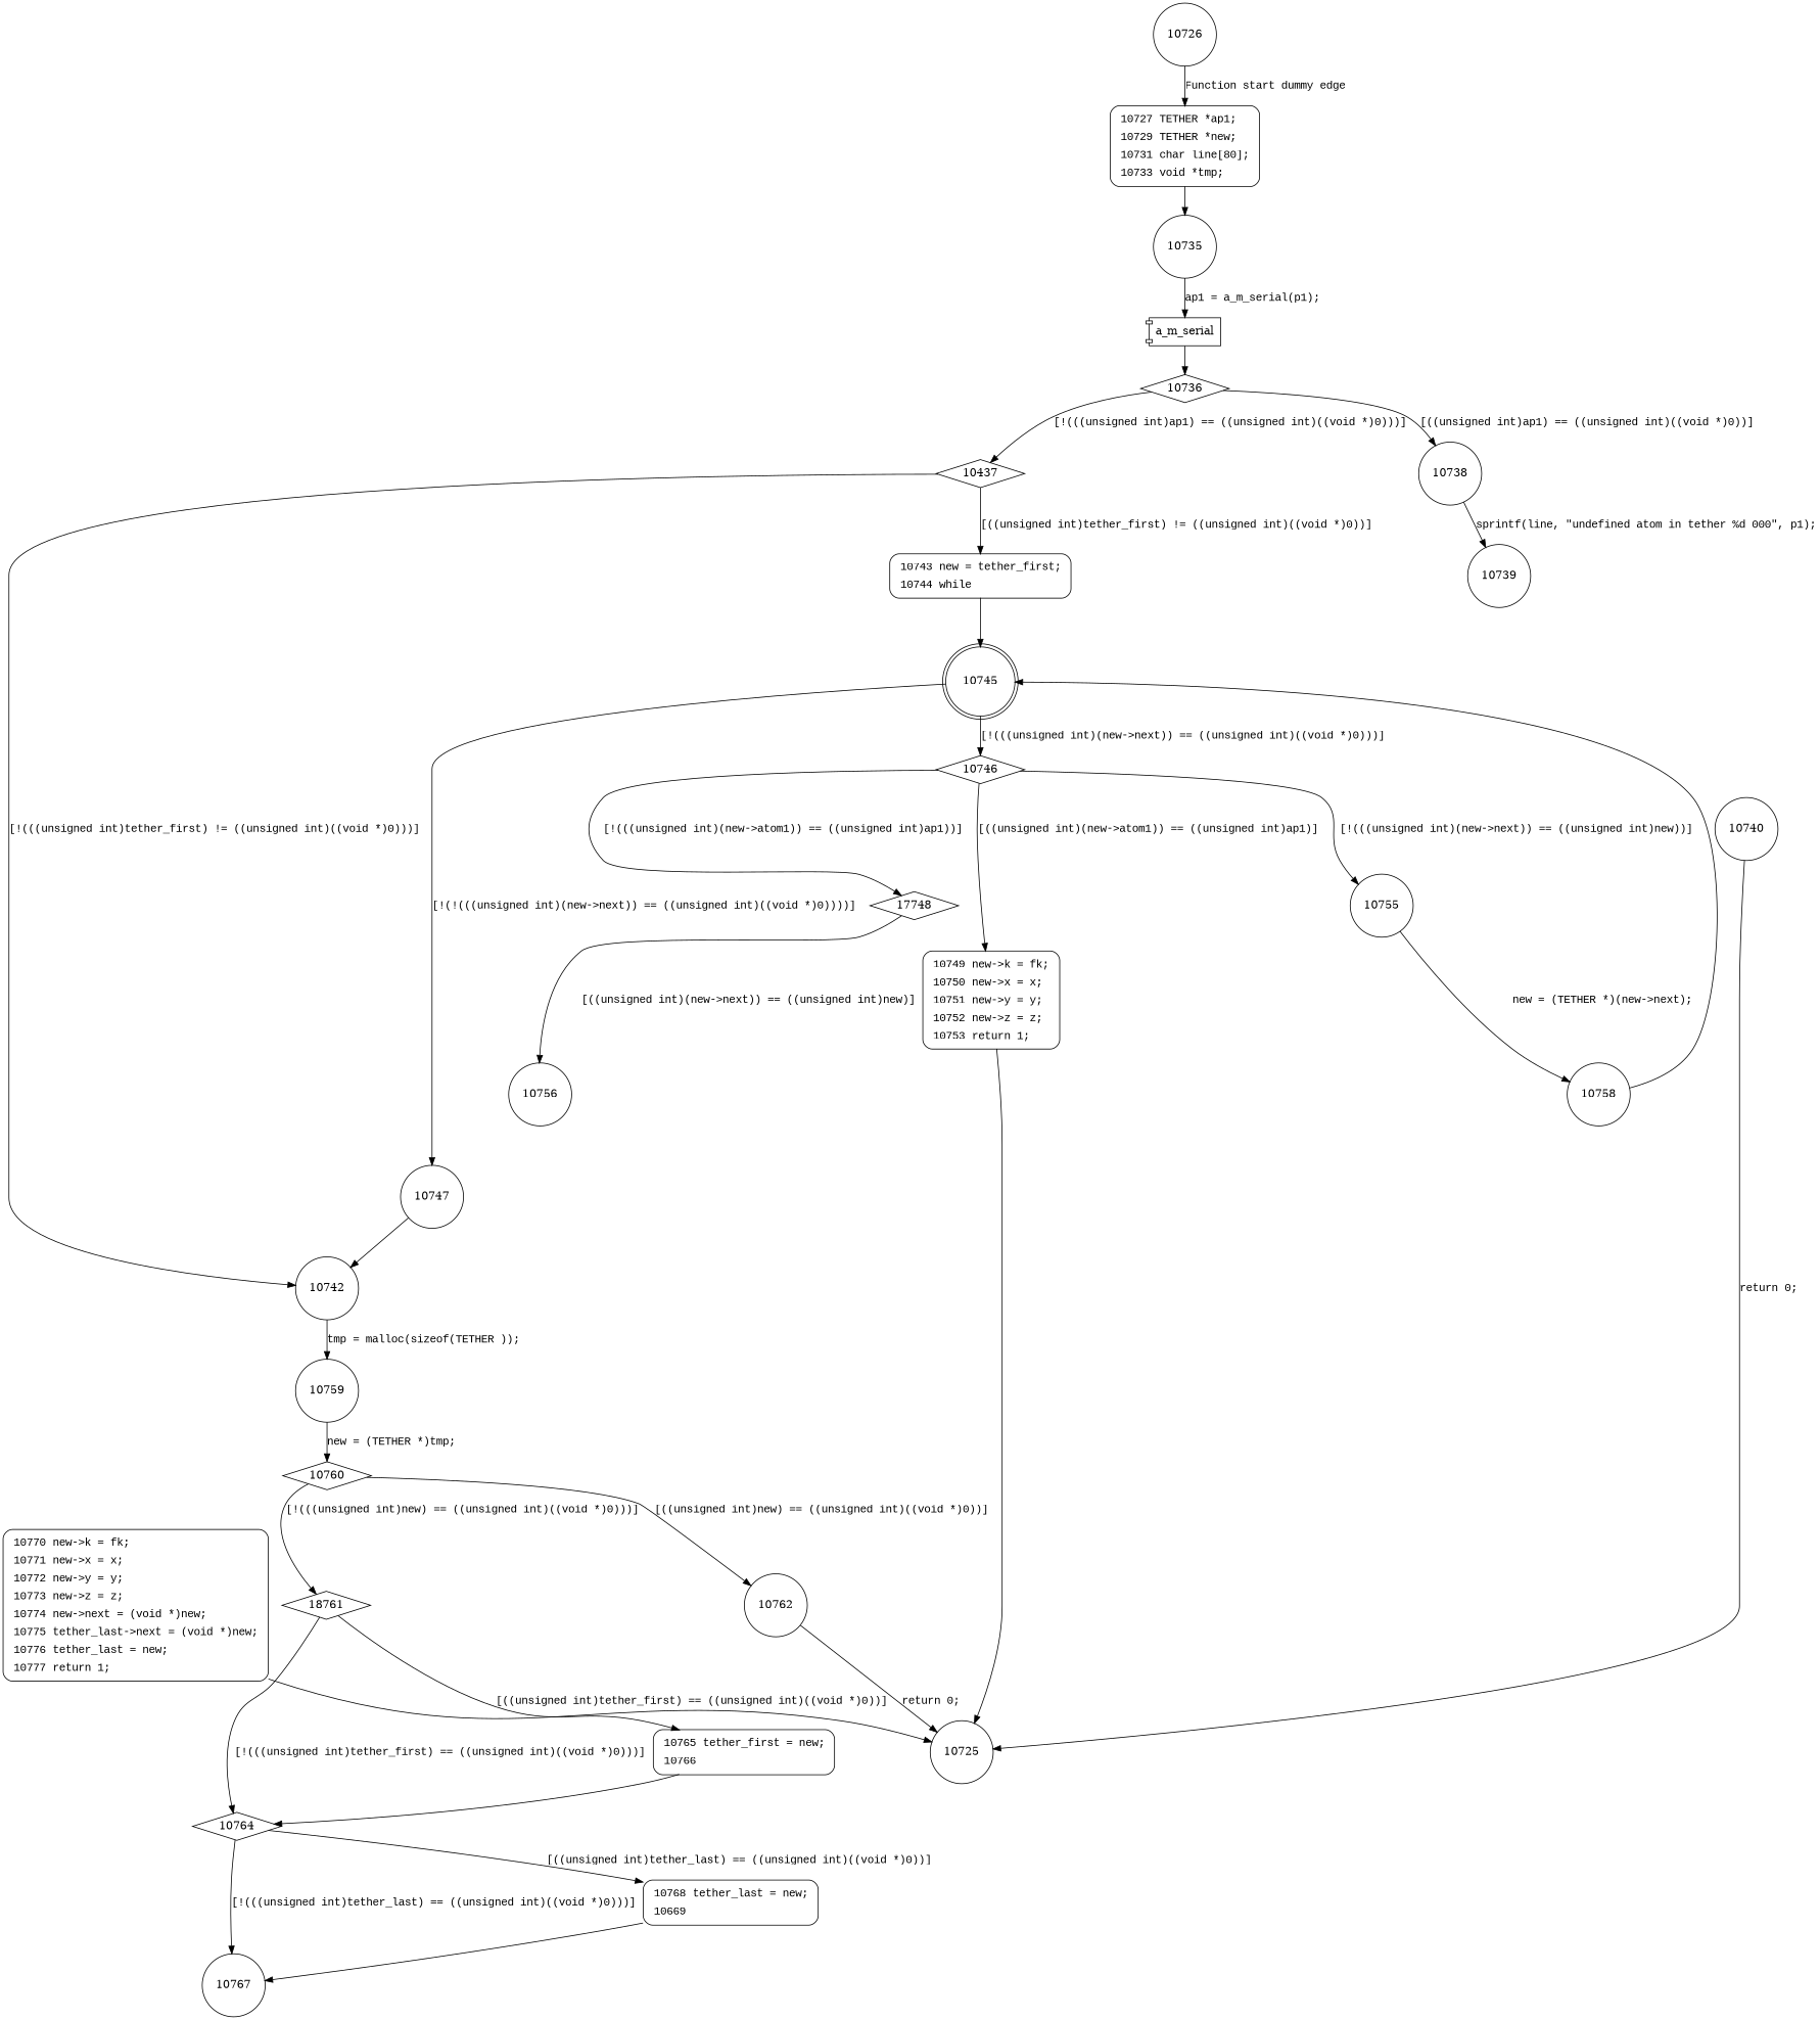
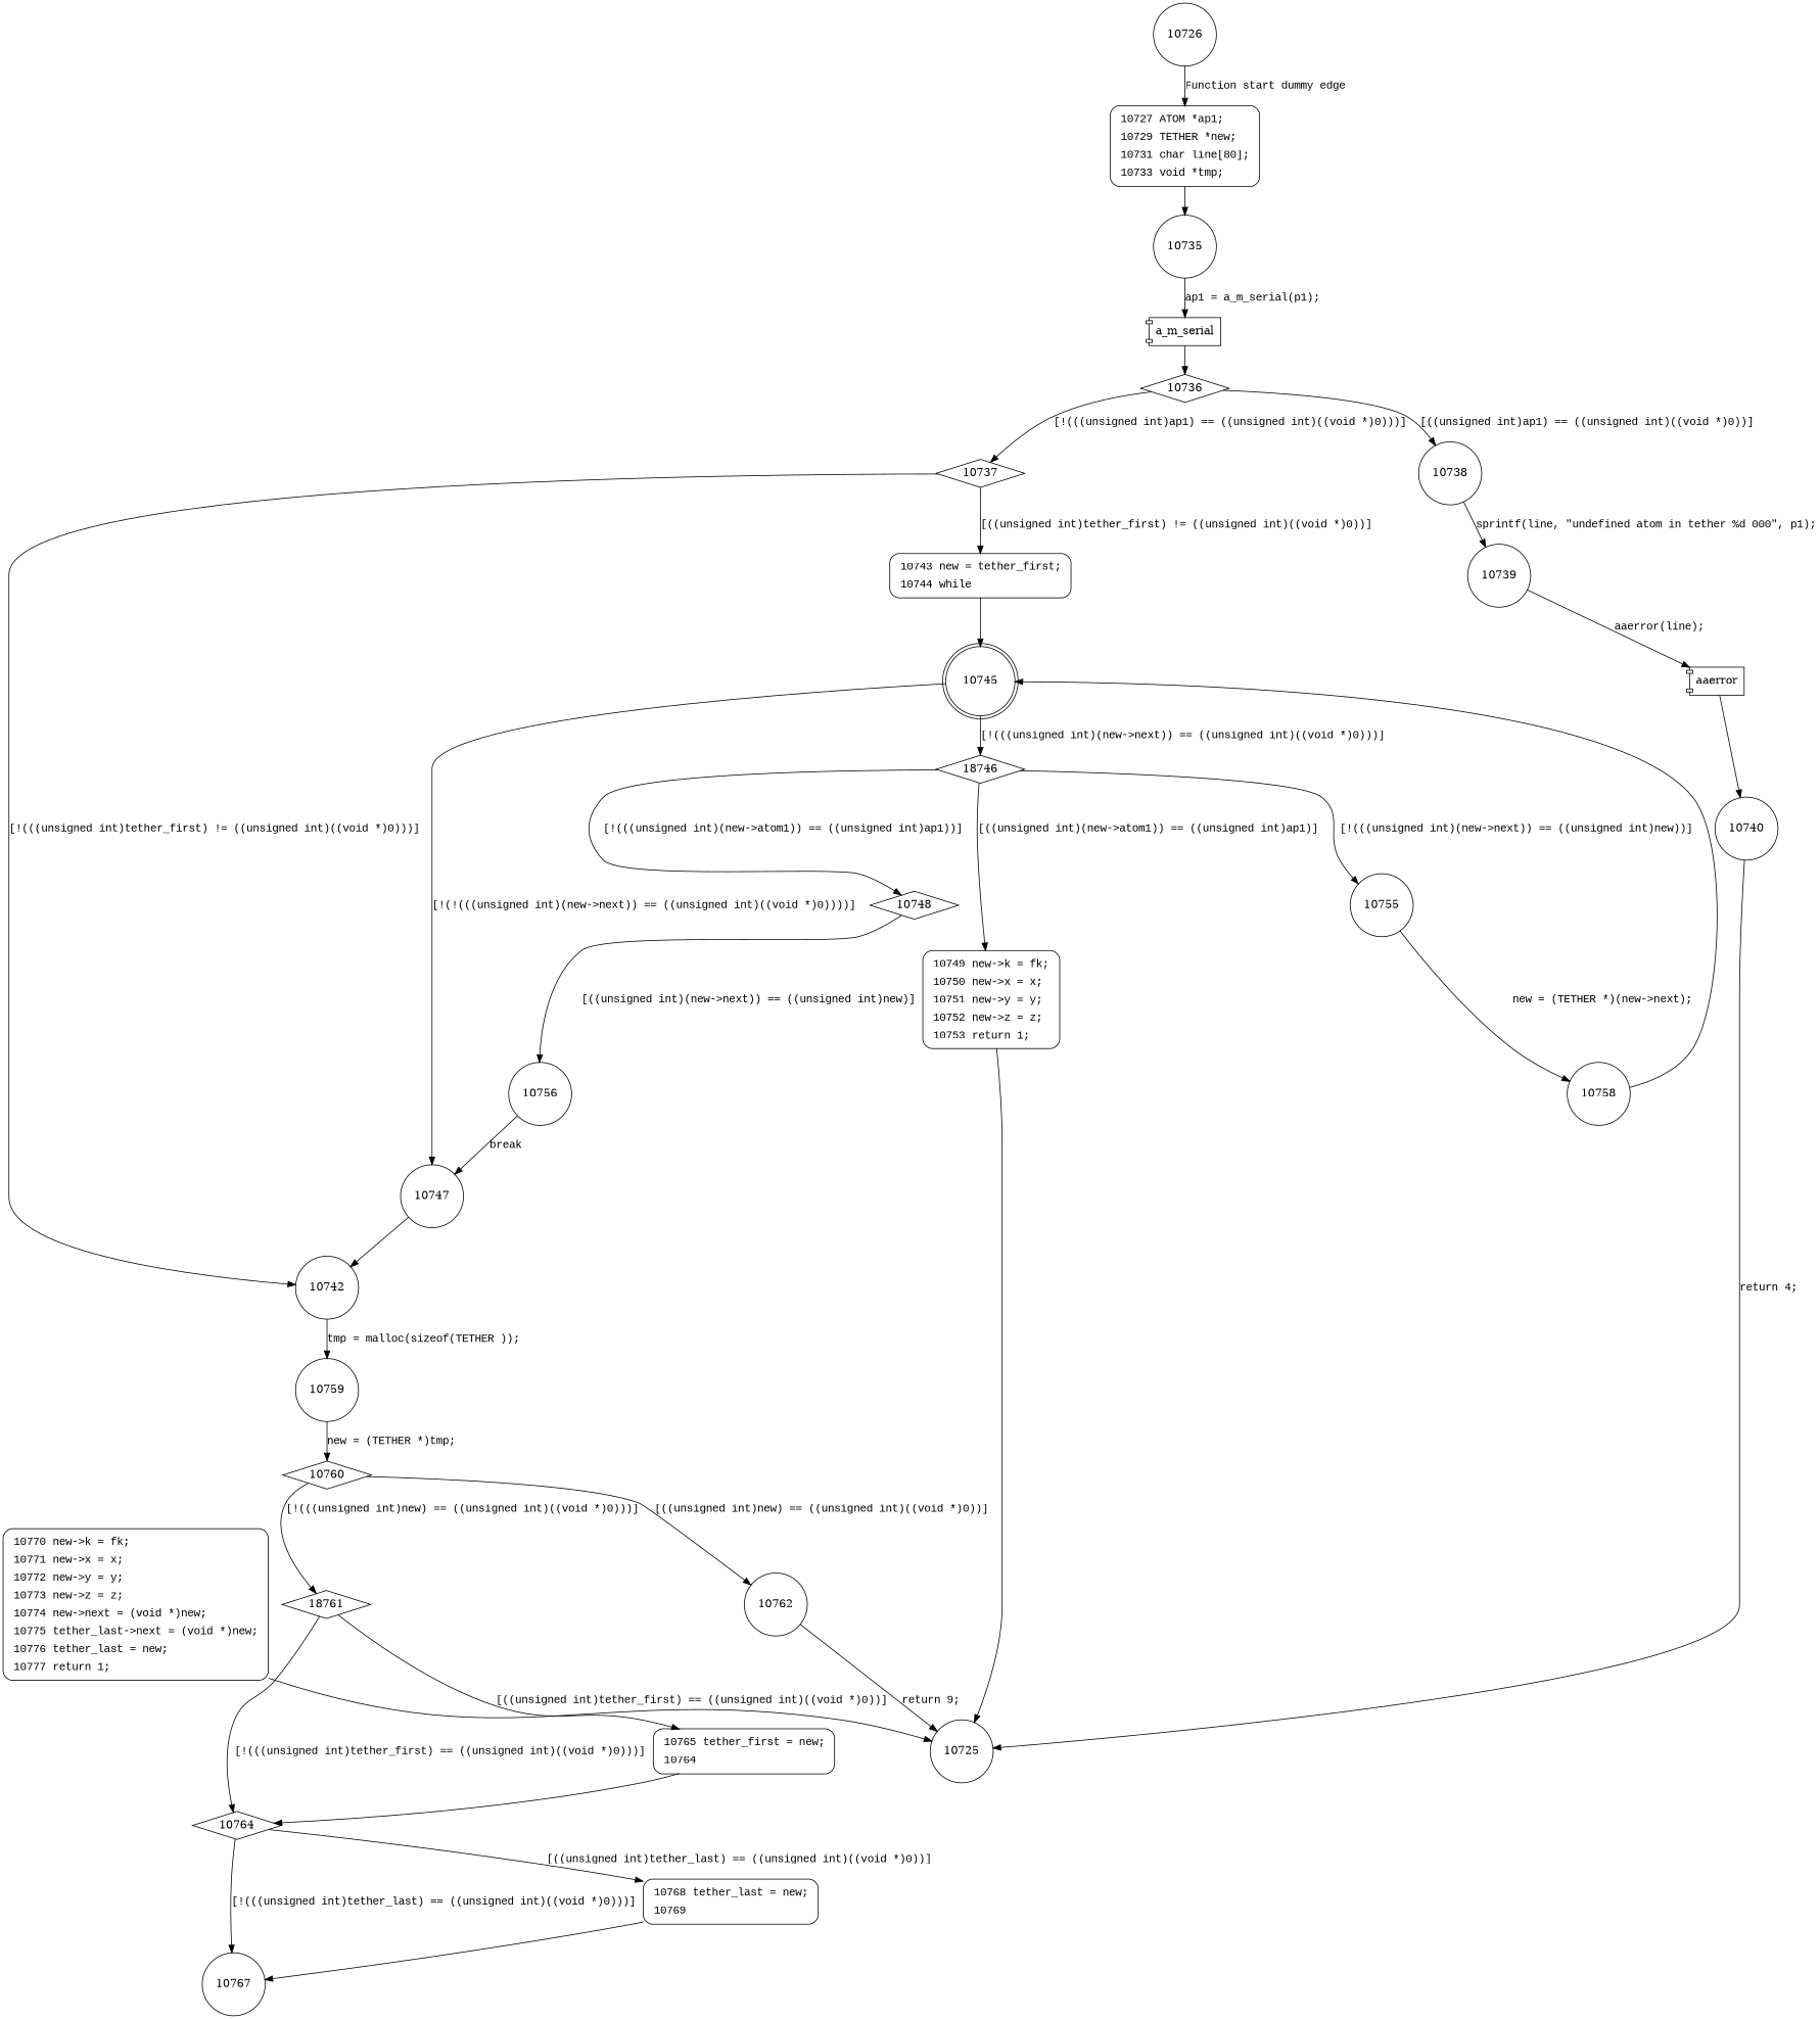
  digraph {
    node [shape=circle]
    edge [fontname="Courier New"]
-   n1 [fillcolor=white fontname="Courier New" label=<<table border="0" cellborder="0" cellpadding="3" bgcolor="white"><tr><td align="right">10727</td><td align="left">TETHER *ap1;</td></tr><tr><td align="right">10729</td><td align="left">TETHER *new;</td></tr><tr><td align="right">10731</td><td align="left">char line[80];</td></tr><tr><td align="right">10733</td><td align="left">void *tmp;</td></tr></table>> penwidth=1 shape=Mrecord style="filled,bold"]
+   n1 [fillcolor=white fontname="Courier New" label=<<table border="0" cellborder="0" cellpadding="3" bgcolor="white"><tr><td align="right">10727</td><td align="left">ATOM *ap1;</td></tr><tr><td align="right">10729</td><td align="left">TETHER *new;</td></tr><tr><td align="right">10731</td><td align="left">char line[80];</td></tr><tr><td align="right">10733</td><td align="left">void *tmp;</td></tr></table>> penwidth=1 shape=Mrecord style="filled,bold"]
    10726
    10735
    n4 [label=a_m_serial shape=component]
    10736 [shape=diamond]
-   10737 [shape=diamond label=10437]
+   10737 [shape=diamond]
    10738
    10742
    n9 [fillcolor=white fontname="Courier New" label=<<table border="0" cellborder="0" cellpadding="3" bgcolor="white"><tr><td align="right">10743</td><td align="left">new = tether_first;</td></tr><tr><td align="right">10744</td><td align="left">while</td></tr></table>> penwidth=1 shape=Mrecord style="filled,bold"]
    10739
    10759
    10745 [shape=doublecircle]
+   n13 [label=aaerror shape=component]
    10740
    10725
    10760 [shape=diamond]
    10747
-   10746 [shape=diamond]
-   10748 [shape=diamond label=17748]
+   10746 [shape=diamond label=18746]
+   10748 [shape=diamond]
    n20 [fillcolor=white fontname="Courier New" label=<<table border="0" cellborder="0" cellpadding="3" bgcolor="white"><tr><td align="right">10749</td><td align="left">new-&gt;k = fk;</td></tr><tr><td align="right">10750</td><td align="left">new-&gt;x = x;</td></tr><tr><td align="right">10751</td><td align="left">new-&gt;y = y;</td></tr><tr><td align="right">10752</td><td align="left">new-&gt;z = z;</td></tr><tr><td align="right">10753</td><td align="left">return 1;</td></tr></table>> penwidth=1 shape=Mrecord style="filled,bold"]
    10755
    10756
    10758
    n24 [label=18761 shape=diamond]
    10762
    10764 [shape=diamond]
-   n27 [fillcolor=white fontname="Courier New" label=<<table border="0" cellborder="0" cellpadding="3" bgcolor="white"><tr><td align="right">10765</td><td align="left">tether_first = new;</td></tr><tr><td align="right">10766</td><td align="left"></td></tr></table>> penwidth=1 shape=Mrecord style="filled,bold"]
+   n27 [fillcolor=white fontname="Courier New" label=<<table border="0" cellborder="0" cellpadding="3" bgcolor="white"><tr><td align="right">10765</td><td align="left">tether_first = new;</td></tr><tr><td align="right">10764</td><td align="left"></td></tr></table>> penwidth=1 shape=Mrecord style="filled,bold"]
    10767
-   n29 [fillcolor=white fontname="Courier New" label=<<table border="0" cellborder="0" cellpadding="3" bgcolor="white"><tr><td align="right">10768</td><td align="left">tether_last = new;</td></tr><tr><td align="right">10669</td><td align="left"></td></tr></table>> penwidth=1 shape=Mrecord style="filled,bold"]
+   n29 [fillcolor=white fontname="Courier New" label=<<table border="0" cellborder="0" cellpadding="3" bgcolor="white"><tr><td align="right">10768</td><td align="left">tether_last = new;</td></tr><tr><td align="right">10769</td><td align="left"></td></tr></table>> penwidth=1 shape=Mrecord style="filled,bold"]
    n30 [fillcolor=white fontname="Courier New" label=<<table border="0" cellborder="0" cellpadding="3" bgcolor="white"><tr><td align="right">10770</td><td align="left">new-&gt;k = fk;</td></tr><tr><td align="right">10771</td><td align="left">new-&gt;x = x;</td></tr><tr><td align="right">10772</td><td align="left">new-&gt;y = y;</td></tr><tr><td align="right">10773</td><td align="left">new-&gt;z = z;</td></tr><tr><td align="right">10774</td><td align="left">new-&gt;next = (void *)new;</td></tr><tr><td align="right">10775</td><td align="left">tether_last-&gt;next = (void *)new;</td></tr><tr><td align="right">10776</td><td align="left">tether_last = new;</td></tr><tr><td align="right">10777</td><td align="left">return 1;</td></tr></table>> penwidth=1 shape=Mrecord style="filled,bold"]
    n1 -> 10735 [fontname=""]
    10726 -> n1 [label="Function start dummy edge"]
    10735 -> n4 [label="ap1 = a_m_serial(p1);"]
    n4 -> 10736
    10736 -> 10737 [label="[!(((unsigned int)ap1) == ((unsigned int)((void *)0)))]"]
    10736 -> 10738 [label="[((unsigned int)ap1) == ((unsigned int)((void *)0))]"]
    10737 -> 10742 [label="[!(((unsigned int)tether_first) != ((unsigned int)((void *)0)))]"]
    10737 -> n9 [label="[((unsigned int)tether_first) != ((unsigned int)((void *)0))]"]
    10738 -> 10739 [label="sprintf(line, \"undefined atom in tether %d \000\", p1);"]
    10742 -> 10759 [label="tmp = malloc(sizeof(TETHER ));"]
    n9 -> 10745 [fontname=""]
+   10739 -> n13 [label="aaerror(line);"]
    10759 -> 10760 [label="new = (TETHER *)tmp;"]
    10745 -> 10747 [label="[!(!(((unsigned int)(new->next)) == ((unsigned int)((void *)0))))]"]
    10745 -> 10746 [label="[!(((unsigned int)(new->next)) == ((unsigned int)((void *)0)))]"]
-   10740 -> 10725 [label="return 0;"]
+   n13 -> 10740
+   10740 -> 10725 [label="return 4;"]
    10760 -> n24 [label="[!(((unsigned int)new) == ((unsigned int)((void *)0)))]"]
    10760 -> 10762 [label="[((unsigned int)new) == ((unsigned int)((void *)0))]"]
    10747 -> 10742
    10746 -> 10748 [label="[!(((unsigned int)(new->atom1)) == ((unsigned int)ap1))]"]
    10746 -> n20 [label="[((unsigned int)(new->atom1)) == ((unsigned int)ap1)]"]
    10746 -> 10755 [label="[!(((unsigned int)(new->next)) == ((unsigned int)new))]"]
    10748 -> 10756 [label="[((unsigned int)(new->next)) == ((unsigned int)new)]"]
    n20 -> 10725 [fontname=""]
    10755 -> 10758 [label="new = (TETHER *)(new->next);"]
+   10756 -> 10747 [label=break]
    10758 -> 10745
    n24 -> 10764 [label="[!(((unsigned int)tether_first) == ((unsigned int)((void *)0)))]"]
    n24 -> n27 [label="[((unsigned int)tether_first) == ((unsigned int)((void *)0))]"]
-   10762 -> 10725 [label="return 0;"]
+   10762 -> 10725 [label="return 9;"]
    10764 -> 10767 [label="[!(((unsigned int)tether_last) == ((unsigned int)((void *)0)))]"]
    10764 -> n29 [label="[((unsigned int)tether_last) == ((unsigned int)((void *)0))]"]
    n27 -> 10764 [fontname=""]
    n29 -> 10767 [fontname=""]
    n30 -> 10725 [fontname=""]
  }
